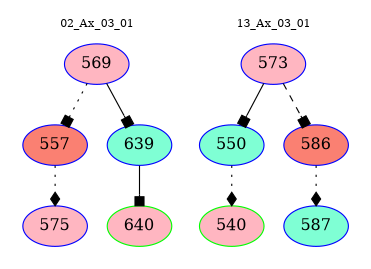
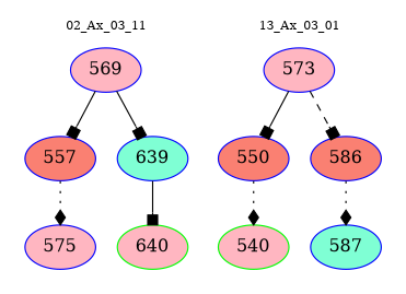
  digraph {
    fontname="DejaVu Serif"
    node [color=blue fillcolor=lightpink fontname="DejaVu Serif" style=filled]
    edge [arrowhead=box color=black fontname="DejaVu Serif" style=dotted]
    n1 [label=569]
    n2 [fillcolor=salmon label=557]
    n3 [fillcolor=aquamarine label=639]
    n4 [label=575]
    n5 [color=green label=640]
    n6 [label=573]
-   n7 [fillcolor=aquamarine label=550]
+   n7 [fillcolor=salmon label=550]
    n8 [fillcolor=salmon label=586]
    n9 [color=green label=540]
    n10 [fillcolor=aquamarine label=587]
    subgraph cluster_1 {
      color=white
      fontsize=10
-     label="02_Ax_03_01"
+     label="02_Ax_03_11"
      n1
      n2
      n3
      n4
      n5
    }
    subgraph cluster_2 {
      color=white
      fontsize=10
      label="13_Ax_03_01"
      n6
      n7
      n8
      n9
      n10
    }
-   n1 -> n2
+   n1 -> n2 [style=solid]
    n1 -> n3 [style=solid]
    n2 -> n4 [arrowhead=diamond]
    n3 -> n5 [style=solid]
    n6 -> n7 [style=solid]
    n6 -> n8 [style=dashed]
    n7 -> n9 [arrowhead=diamond]
    n8 -> n10 [arrowhead=diamond]
  }
